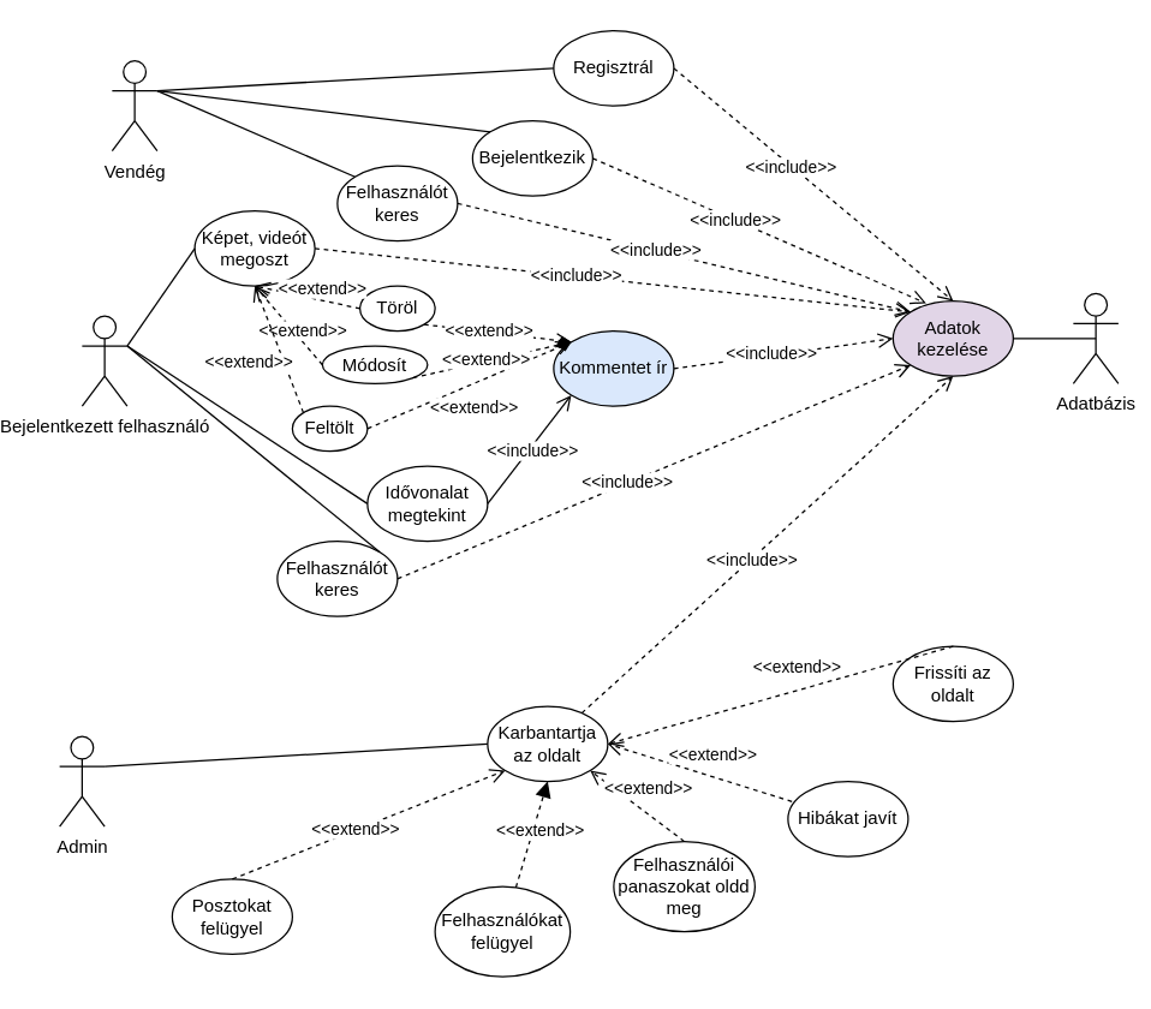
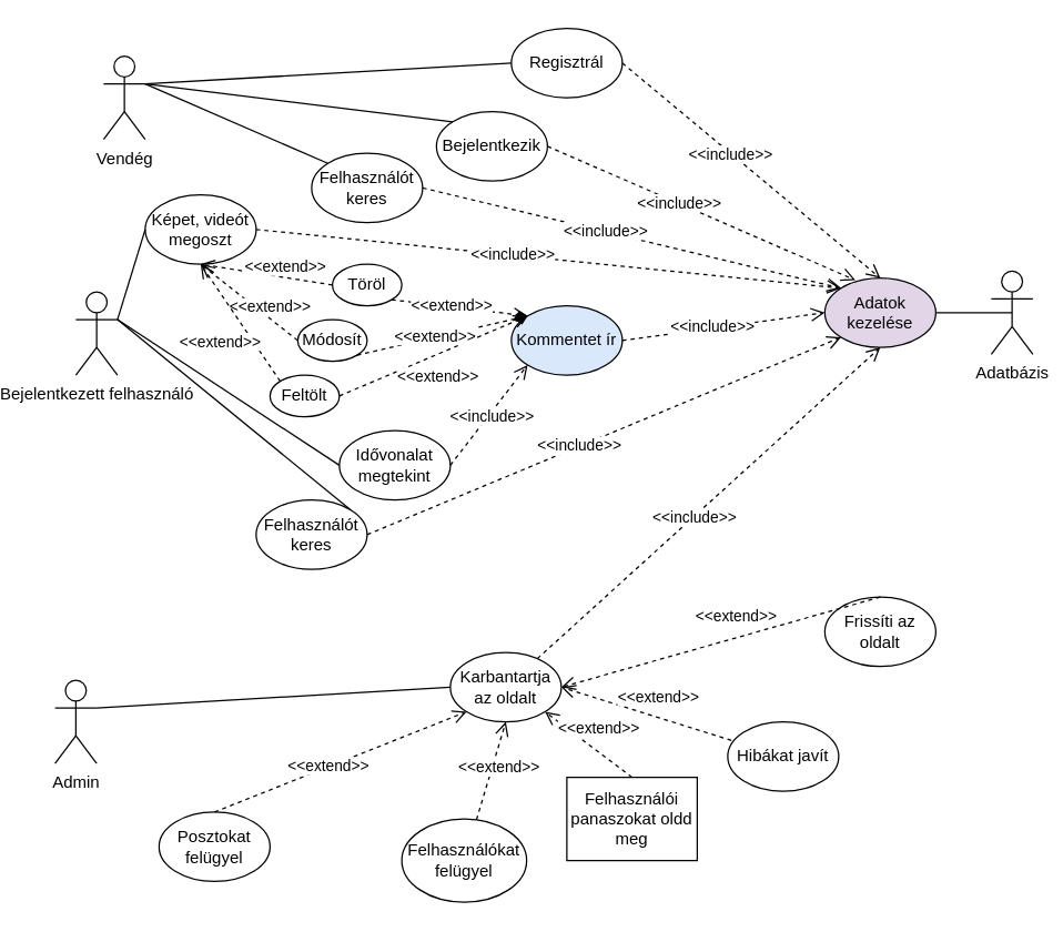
  <mxCell id="0" />
  <mxCell id="1" parent="0" />
  <mxCell id="2" value="Vendég" style="shape=umlActor;verticalLabelPosition=bottom;verticalAlign=top;html=1;" vertex="1" parent="1"><mxGeometry x="55" y="40" width="30" height="60" as="geometry" /></mxCell>
  <mxCell id="3" value="Bejelentkezett felhasználó" style="shape=umlActor;verticalLabelPosition=bottom;verticalAlign=top;html=1;" vertex="1" parent="1"><mxGeometry x="35" y="210" width="30" height="60" as="geometry" /></mxCell>
  <mxCell id="4" value="Admin" style="shape=umlActor;verticalLabelPosition=bottom;verticalAlign=top;html=1;" vertex="1" parent="1"><mxGeometry x="20" y="490" width="30" height="60" as="geometry" /></mxCell>
  <mxCell id="5" value="Adatbázis" style="shape=umlActor;verticalLabelPosition=bottom;verticalAlign=top;html=1;" vertex="1" parent="1"><mxGeometry x="695" y="195" width="30" height="60" as="geometry" /></mxCell>
  <mxCell id="6" value="Regisztrál" style="ellipse;whiteSpace=wrap;html=1;" vertex="1" parent="1"><mxGeometry x="349" y="20" width="80" height="50" as="geometry" /></mxCell>
  <mxCell id="7" value="Bejelentkezik" style="ellipse;whiteSpace=wrap;html=1;" vertex="1" parent="1"><mxGeometry x="295" y="80" width="80" height="50" as="geometry" /></mxCell>
  <mxCell id="8" value="Adatok kezelése" style="ellipse;whiteSpace=wrap;html=1;fillColor=#e1d5e7;" vertex="1" parent="1"><mxGeometry x="575" y="200" width="80" height="50" as="geometry" /></mxCell>
  <mxCell id="9" value="" style="endArrow=none;html=1;edgeStyle=orthogonalEdgeStyle;rounded=0;exitX=1;exitY=0.5;exitDx=0;exitDy=0;entryX=0.5;entryY=0.5;entryDx=0;entryDy=0;entryPerimeter=0;" edge="1" parent="1" source="8" target="5"><mxGeometry relative="1" as="geometry"><mxPoint x="295" y="250" as="sourcePoint" /><mxPoint x="455" y="250" as="targetPoint" /></mxGeometry></mxCell>
  <mxCell id="10" value="&amp;lt;&amp;lt;include&amp;gt;&amp;gt;" style="html=1;verticalAlign=bottom;endArrow=open;dashed=1;endSize=8;rounded=0;entryX=0.5;entryY=0;entryDx=0;entryDy=0;exitX=1;exitY=0.5;exitDx=0;exitDy=0;" edge="1" parent="1" source="6" target="8"><mxGeometry x="-0.117" y="-7" relative="1" as="geometry"><mxPoint x="415" y="250" as="sourcePoint" /><mxPoint x="335" y="250" as="targetPoint" /><mxPoint y="1" as="offset" /></mxGeometry></mxCell>
  <mxCell id="11" value="&amp;lt;&amp;lt;include&amp;gt;&amp;gt;" style="html=1;verticalAlign=bottom;endArrow=open;dashed=1;endSize=8;rounded=0;entryX=0.275;entryY=0.03;entryDx=0;entryDy=0;exitX=1;exitY=0.5;exitDx=0;exitDy=0;entryPerimeter=0;" edge="1" parent="1" source="7" target="8"><mxGeometry x="-0.117" y="-7" relative="1" as="geometry"><mxPoint x="345" y="55" as="sourcePoint" /><mxPoint x="625" y="210" as="targetPoint" /><mxPoint y="1" as="offset" /></mxGeometry></mxCell>
  <mxCell id="12" value="Felhasználót keres" style="ellipse;whiteSpace=wrap;html=1;" vertex="1" parent="1"><mxGeometry x="205" y="110" width="80" height="50" as="geometry" /></mxCell>
  <mxCell id="13" value="&amp;lt;&amp;lt;include&amp;gt;&amp;gt;" style="html=1;verticalAlign=bottom;endArrow=open;dashed=1;endSize=8;rounded=0;entryX=0;entryY=0;entryDx=0;entryDy=0;exitX=1;exitY=0.5;exitDx=0;exitDy=0;" edge="1" parent="1" source="12" target="8"><mxGeometry x="-0.117" y="-7" relative="1" as="geometry"><mxPoint x="385" y="115" as="sourcePoint" /><mxPoint x="607" y="211.5" as="targetPoint" /><mxPoint y="1" as="offset" /></mxGeometry></mxCell>
  <mxCell id="14" value="" style="endArrow=none;html=1;rounded=0;exitX=1;exitY=0.333;exitDx=0;exitDy=0;entryX=0;entryY=0.5;entryDx=0;entryDy=0;exitPerimeter=0;strokeWidth=1;" edge="1" parent="1" source="2" target="6"><mxGeometry relative="1" as="geometry"><mxPoint x="665" y="235" as="sourcePoint" /><mxPoint x="720" y="235" as="targetPoint" /></mxGeometry></mxCell>
  <mxCell id="15" value="" style="endArrow=none;html=1;rounded=0;exitX=1;exitY=0.333;exitDx=0;exitDy=0;entryX=0;entryY=0;entryDx=0;entryDy=0;exitPerimeter=0;" edge="1" parent="1" source="2" target="7"><mxGeometry relative="1" as="geometry"><mxPoint x="675" y="245" as="sourcePoint" /><mxPoint x="730" y="245" as="targetPoint" /></mxGeometry></mxCell>
  <mxCell id="16" value="" style="endArrow=none;html=1;rounded=0;exitX=1;exitY=0.333;exitDx=0;exitDy=0;entryX=0;entryY=0;entryDx=0;entryDy=0;exitPerimeter=0;strokeWidth=1;" edge="1" parent="1" source="2" target="12"><mxGeometry relative="1" as="geometry"><mxPoint x="95" y="70" as="sourcePoint" /><mxPoint x="370.716" y="72.678" as="targetPoint" /></mxGeometry></mxCell>
  <mxCell id="17" value="Posztokat felügyel&lt;span style=&quot;color: rgba(0, 0, 0, 0); font-family: monospace; font-size: 0px; text-align: start;&quot;&gt;%3CmxGraphModel%3E%3Croot%3E%3CmxCell%20id%3D%220%22%2F%3E%3CmxCell%20id%3D%221%22%20parent%3D%220%22%2F%3E%3CmxCell%20id%3D%222%22%20value%3D%22Posztokat%20fel%C3%BCgyel%22%20style%3D%22ellipse%3BwhiteSpace%3Dwrap%3Bhtml%3D1%3B%22%20vertex%3D%221%22%20parent%3D%221%22%3E%3CmxGeometry%20x%3D%22240%22%20y%3D%22510%22%20width%3D%2280%22%20height%3D%2250%22%20as%3D%22geometry%22%2F%3E%3C%2FmxCell%3E%3C%2Froot%3E%3C%2FmxGraphModel%3E&lt;/span&gt;" style="ellipse;whiteSpace=wrap;html=1;" vertex="1" parent="1"><mxGeometry x="95" y="585" width="80" height="50" as="geometry" /></mxCell>
  <mxCell id="18" value="Karbantartja az oldalt" style="ellipse;whiteSpace=wrap;html=1;" vertex="1" parent="1"><mxGeometry x="305" y="470" width="80" height="50" as="geometry" /></mxCell>
  <mxCell id="19" value="Felhasználókat felügyel" style="ellipse;whiteSpace=wrap;html=1;" vertex="1" parent="1"><mxGeometry x="270" y="590" width="90" height="60" as="geometry" /></mxCell>
  <mxCell id="20" value="Hibákat javít" style="ellipse;whiteSpace=wrap;html=1;" vertex="1" parent="1"><mxGeometry x="505" y="520" width="80" height="50" as="geometry" /></mxCell>
- <mxCell id="21" value="Felhasználói panaszokat oldd meg" style="ellipse;whiteSpace=wrap;html=1;" vertex="1" parent="1"><mxGeometry x="389" y="560" width="94" height="60" as="geometry" /></mxCell>
+ <mxCell id="21" value="Felhasználói panaszokat oldd meg" style="whiteSpace=wrap;html=1;rounded=0;" vertex="1" parent="1"><mxGeometry x="389" y="560" width="94" height="60" as="geometry" /></mxCell>
  <mxCell id="22" value="&amp;lt;&amp;lt;extend&amp;gt;&amp;gt;" style="html=1;verticalAlign=bottom;endArrow=open;dashed=1;endSize=8;rounded=0;entryX=0;entryY=1;entryDx=0;entryDy=0;exitX=0.5;exitY=0;exitDx=0;exitDy=0;" edge="1" parent="1" source="17" target="18"><mxGeometry x="-0.117" y="-7" relative="1" as="geometry"><mxPoint x="295" y="145" as="sourcePoint" /><mxPoint x="587.32" y="219.35" as="targetPoint" /><mxPoint y="1" as="offset" /><Array as="points" /></mxGeometry></mxCell>
- <mxCell id="23" value="&amp;lt;&amp;lt;extend&amp;gt;&amp;gt;" style="html=1;verticalAlign=bottom;endArrow=block;dashed=1;endSize=8;rounded=0;entryX=0.5;entryY=1;entryDx=0;entryDy=0;" edge="1" parent="1" source="19" target="18"><mxGeometry x="-0.117" y="-7" relative="1" as="geometry"><mxPoint x="165" y="480" as="sourcePoint" /><mxPoint x="246.716" y="452.678" as="targetPoint" /><mxPoint y="1" as="offset" /><Array as="points" /></mxGeometry></mxCell>
+ <mxCell id="23" value="&amp;lt;&amp;lt;extend&amp;gt;&amp;gt;" style="html=1;verticalAlign=bottom;endArrow=open;dashed=1;endSize=8;rounded=0;entryX=0.5;entryY=1;entryDx=0;entryDy=0;" edge="1" parent="1" source="19" target="18"><mxGeometry x="-0.117" y="-7" relative="1" as="geometry"><mxPoint x="165" y="480" as="sourcePoint" /><mxPoint x="246.716" y="452.678" as="targetPoint" /><mxPoint y="1" as="offset" /><Array as="points" /></mxGeometry></mxCell>
  <mxCell id="24" value="&amp;lt;&amp;lt;extend&amp;gt;&amp;gt;" style="html=1;verticalAlign=bottom;endArrow=open;dashed=1;endSize=8;rounded=0;entryX=1;entryY=1;entryDx=0;entryDy=0;exitX=0.5;exitY=0;exitDx=0;exitDy=0;" edge="1" parent="1" source="21" target="18"><mxGeometry x="-0.117" y="-7" relative="1" as="geometry"><mxPoint x="248.825" y="510.583" as="sourcePoint" /><mxPoint x="275" y="460" as="targetPoint" /><mxPoint y="1" as="offset" /><Array as="points" /></mxGeometry></mxCell>
  <mxCell id="25" value="&amp;lt;&amp;lt;extend&amp;gt;&amp;gt;" style="html=1;verticalAlign=bottom;endArrow=open;dashed=1;endSize=8;rounded=0;entryX=1;entryY=0.5;entryDx=0;entryDy=0;exitX=0.033;exitY=0.267;exitDx=0;exitDy=0;exitPerimeter=0;" edge="1" parent="1" source="20" target="18"><mxGeometry x="-0.117" y="-7" relative="1" as="geometry"><mxPoint x="258.825" y="520.583" as="sourcePoint" /><mxPoint x="285" y="470" as="targetPoint" /><mxPoint y="1" as="offset" /><Array as="points" /></mxGeometry></mxCell>
  <mxCell id="26" value="" style="endArrow=none;html=1;rounded=0;exitX=1;exitY=0.333;exitDx=0;exitDy=0;entryX=0;entryY=0.5;entryDx=0;entryDy=0;exitPerimeter=0;strokeWidth=1;" edge="1" parent="1" source="4" target="18"><mxGeometry relative="1" as="geometry"><mxPoint x="95" y="70" as="sourcePoint" /><mxPoint x="370.716" y="72.678" as="targetPoint" /></mxGeometry></mxCell>
  <mxCell id="27" value="&amp;lt;&amp;lt;include&amp;gt;&amp;gt;" style="html=1;verticalAlign=bottom;endArrow=open;dashed=1;endSize=8;rounded=0;entryX=0.5;entryY=1;entryDx=0;entryDy=0;" edge="1" parent="1" source="18" target="8"><mxGeometry x="-0.117" y="-7" relative="1" as="geometry"><mxPoint x="295" y="145" as="sourcePoint" /><mxPoint x="587.32" y="219.35" as="targetPoint" /><mxPoint y="1" as="offset" /></mxGeometry></mxCell>
  <mxCell id="28" value="Frissíti az oldalt" style="ellipse;whiteSpace=wrap;html=1;" vertex="1" parent="1"><mxGeometry x="575" y="430" width="80" height="50" as="geometry" /></mxCell>
  <mxCell id="29" value="&amp;lt;&amp;lt;extend&amp;gt;&amp;gt;" style="html=1;verticalAlign=bottom;endArrow=open;dashed=1;endSize=8;rounded=0;entryX=1;entryY=0.5;entryDx=0;entryDy=0;exitX=0.5;exitY=0;exitDx=0;exitDy=0;" edge="1" parent="1" source="28" target="18"><mxGeometry x="-0.117" y="-7" relative="1" as="geometry"><mxPoint x="93.825" y="625.583" as="sourcePoint" /><mxPoint x="140" y="530" as="targetPoint" /><mxPoint y="1" as="offset" /><Array as="points" /></mxGeometry></mxCell>
  <mxCell id="30" value="Felhasználót keres" style="ellipse;whiteSpace=wrap;html=1;" vertex="1" parent="1"><mxGeometry x="165" y="360" width="80" height="50" as="geometry" /></mxCell>
  <mxCell id="31" value="Idővonalat megtekint" style="ellipse;whiteSpace=wrap;html=1;" vertex="1" parent="1"><mxGeometry x="225" y="310" width="80" height="50" as="geometry" /></mxCell>
- <mxCell id="32" value="Képet, videót megoszt" style="ellipse;whiteSpace=wrap;html=1;" vertex="1" parent="1"><mxGeometry x="110" y="140" width="80" height="50" as="geometry" /></mxCell>
+ <mxCell id="32" value="Képet, videót megoszt" style="ellipse;whiteSpace=wrap;html=1;" vertex="1" parent="1"><mxGeometry x="85" y="140" width="80" height="50" as="geometry" /></mxCell>
  <mxCell id="33" value="Kommentet ír" style="ellipse;whiteSpace=wrap;html=1;fillColor=#dae8fc;" vertex="1" parent="1"><mxGeometry x="349" y="220" width="80" height="50" as="geometry" /></mxCell>
- <mxCell id="34" value="&amp;lt;&amp;lt;include&amp;gt;&amp;gt;" style="html=1;verticalAlign=bottom;endArrow=open;dashed=0;endSize=8;rounded=0;entryX=0;entryY=1;entryDx=0;entryDy=0;exitX=1;exitY=0.5;exitDx=0;exitDy=0;" edge="1" parent="1" source="31" target="33"><mxGeometry x="-0.117" y="-7" relative="1" as="geometry"><mxPoint x="295" y="145" as="sourcePoint" /><mxPoint x="587.32" y="219.35" as="targetPoint" /><mxPoint y="1" as="offset" /></mxGeometry></mxCell>
+ <mxCell id="34" value="&amp;lt;&amp;lt;include&amp;gt;&amp;gt;" style="html=1;verticalAlign=bottom;endArrow=open;dashed=1;endSize=8;rounded=0;entryX=0;entryY=1;entryDx=0;entryDy=0;exitX=1;exitY=0.5;exitDx=0;exitDy=0;" edge="1" parent="1" source="31" target="33"><mxGeometry x="-0.117" y="-7" relative="1" as="geometry"><mxPoint x="295" y="145" as="sourcePoint" /><mxPoint x="587.32" y="219.35" as="targetPoint" /><mxPoint y="1" as="offset" /></mxGeometry></mxCell>
  <mxCell id="35" value="&amp;lt;&amp;lt;include&amp;gt;&amp;gt;" style="html=1;verticalAlign=bottom;endArrow=open;dashed=1;endSize=8;rounded=0;entryX=0;entryY=0.5;entryDx=0;entryDy=0;exitX=1;exitY=0.5;exitDx=0;exitDy=0;" edge="1" parent="1" source="33" target="8"><mxGeometry x="-0.117" y="-7" relative="1" as="geometry"><mxPoint x="295" y="145" as="sourcePoint" /><mxPoint x="587.32" y="219.35" as="targetPoint" /><mxPoint y="1" as="offset" /></mxGeometry></mxCell>
  <mxCell id="36" value="&amp;lt;&amp;lt;include&amp;gt;&amp;gt;" style="html=1;verticalAlign=bottom;endArrow=open;dashed=1;endSize=8;rounded=0;entryX=0;entryY=0;entryDx=0;entryDy=0;exitX=1;exitY=0.5;exitDx=0;exitDy=0;" edge="1" parent="1" source="32" target="8"><mxGeometry x="-0.117" y="-7" relative="1" as="geometry"><mxPoint x="305" y="155" as="sourcePoint" /><mxPoint x="597.32" y="229.35" as="targetPoint" /><mxPoint y="1" as="offset" /></mxGeometry></mxCell>
  <mxCell id="37" value="" style="endArrow=none;html=1;rounded=0;exitX=1;exitY=0.333;exitDx=0;exitDy=0;entryX=0;entryY=0.5;entryDx=0;entryDy=0;exitPerimeter=0;strokeWidth=1;" edge="1" parent="1" source="3" target="32"><mxGeometry relative="1" as="geometry"><mxPoint x="95" y="70" as="sourcePoint" /><mxPoint x="226.716" y="127.322" as="targetPoint" /></mxGeometry></mxCell>
  <mxCell id="38" value="" style="endArrow=none;html=1;rounded=0;exitX=1;exitY=0.333;exitDx=0;exitDy=0;entryX=1;entryY=0;entryDx=0;entryDy=0;exitPerimeter=0;strokeWidth=1;" edge="1" parent="1" source="3" target="30"><mxGeometry relative="1" as="geometry"><mxPoint x="105" y="80" as="sourcePoint" /><mxPoint x="236.716" y="137.322" as="targetPoint" /></mxGeometry></mxCell>
  <mxCell id="39" value="" style="endArrow=none;html=1;rounded=0;exitX=1;exitY=0.333;exitDx=0;exitDy=0;entryX=0;entryY=0.5;entryDx=0;entryDy=0;exitPerimeter=0;strokeWidth=1;" edge="1" parent="1" source="3" target="31"><mxGeometry relative="1" as="geometry"><mxPoint x="115" y="90" as="sourcePoint" /><mxPoint x="246.716" y="147.322" as="targetPoint" /></mxGeometry></mxCell>
  <mxCell id="40" value="&amp;lt;&amp;lt;include&amp;gt;&amp;gt;" style="html=1;verticalAlign=bottom;endArrow=open;dashed=1;endSize=8;rounded=0;entryX=0;entryY=1;entryDx=0;entryDy=0;exitX=1;exitY=0.5;exitDx=0;exitDy=0;" edge="1" parent="1" source="30" target="8"><mxGeometry x="-0.117" y="-7" relative="1" as="geometry"><mxPoint x="295" y="145" as="sourcePoint" /><mxPoint x="596.716" y="217.322" as="targetPoint" /><mxPoint y="1" as="offset" /></mxGeometry></mxCell>
  <mxCell id="41" value="Feltölt" style="ellipse;whiteSpace=wrap;html=1;" vertex="1" parent="1"><mxGeometry x="175" y="270" width="50" height="30" as="geometry" /></mxCell>
  <mxCell id="42" value="Töröl" style="ellipse;whiteSpace=wrap;html=1;" vertex="1" parent="1"><mxGeometry x="220" y="190" width="50" height="30" as="geometry" /></mxCell>
- <mxCell id="43" value="Módosít" style="ellipse;whiteSpace=wrap;html=1;" vertex="1" parent="1"><mxGeometry x="195" y="230" width="70" height="25" as="geometry" /></mxCell>
+ <mxCell id="43" value="Módosít" style="ellipse;whiteSpace=wrap;html=1;" vertex="1" parent="1"><mxGeometry x="195" y="230" width="50" height="30" as="geometry" /></mxCell>
  <mxCell id="44" value="&amp;lt;&amp;lt;extend&amp;gt;&amp;gt;" style="html=1;verticalAlign=bottom;endArrow=open;dashed=1;endSize=8;rounded=0;exitX=0;exitY=0.5;exitDx=0;exitDy=0;entryX=0.5;entryY=1;entryDx=0;entryDy=0;" edge="1" parent="1" source="43" target="32"><mxGeometry x="-0.439" y="1" relative="1" as="geometry"><mxPoint x="417.64" y="493.35" as="sourcePoint" /><mxPoint x="125" y="180" as="targetPoint" /><mxPoint as="offset" /><Array as="points" /></mxGeometry></mxCell>
  <mxCell id="45" value="&amp;lt;&amp;lt;extend&amp;gt;&amp;gt;" style="html=1;verticalAlign=bottom;endArrow=open;dashed=1;endSize=8;rounded=0;exitX=0;exitY=0.5;exitDx=0;exitDy=0;entryX=0.5;entryY=1;entryDx=0;entryDy=0;" edge="1" parent="1" source="42" target="32"><mxGeometry x="-0.265" y="1" relative="1" as="geometry"><mxPoint x="177.678" y="155.607" as="sourcePoint" /><mxPoint x="125" y="180" as="targetPoint" /><mxPoint x="1" as="offset" /><Array as="points" /></mxGeometry></mxCell>
  <mxCell id="46" value="&amp;lt;&amp;lt;extend&amp;gt;&amp;gt;" style="html=1;verticalAlign=bottom;endArrow=open;dashed=1;endSize=8;rounded=0;exitX=0;exitY=0;exitDx=0;exitDy=0;entryX=0.5;entryY=1;entryDx=0;entryDy=0;" edge="1" parent="1" source="41" target="32"><mxGeometry x="-0.211" y="25" relative="1" as="geometry"><mxPoint x="187.678" y="165.607" as="sourcePoint" /><mxPoint x="175" y="190" as="targetPoint" /><mxPoint as="offset" /><Array as="points" /></mxGeometry></mxCell>
  <mxCell id="47" value="&amp;lt;&amp;lt;extend&amp;gt;&amp;gt;" style="html=1;verticalAlign=bottom;endArrow=open;dashed=1;endSize=8;rounded=0;exitX=1;exitY=0.5;exitDx=0;exitDy=0;entryX=0;entryY=0;entryDx=0;entryDy=0;" edge="1" parent="1" source="41" target="33"><mxGeometry x="-0.096" y="-23" relative="1" as="geometry"><mxPoint x="182.322" y="239.393" as="sourcePoint" /><mxPoint x="355" y="250" as="targetPoint" /><mxPoint as="offset" /><Array as="points" /></mxGeometry></mxCell>
  <mxCell id="48" value="&amp;lt;&amp;lt;extend&amp;gt;&amp;gt;" style="html=1;verticalAlign=bottom;endArrow=open;dashed=1;endSize=8;rounded=0;entryX=0;entryY=0;entryDx=0;entryDy=0;exitX=1;exitY=1;exitDx=0;exitDy=0;" edge="1" parent="1" source="42" target="33"><mxGeometry x="-0.117" y="-7" relative="1" as="geometry"><mxPoint x="285" y="215" as="sourcePoint" /><mxPoint x="175" y="165" as="targetPoint" /><mxPoint y="1" as="offset" /><Array as="points" /></mxGeometry></mxCell>
  <mxCell id="49" value="&amp;lt;&amp;lt;extend&amp;gt;&amp;gt;" style="html=1;verticalAlign=bottom;endArrow=diamond;dashed=1;endSize=8;rounded=0;entryX=0;entryY=0;entryDx=0;entryDy=0;exitX=1;exitY=1;exitDx=0;exitDy=0;" edge="1" parent="1" source="43" target="33"><mxGeometry x="-0.117" y="-7" relative="1" as="geometry"><mxPoint x="205" y="220" as="sourcePoint" /><mxPoint x="163.284" y="182.678" as="targetPoint" /><mxPoint y="1" as="offset" /><Array as="points" /></mxGeometry></mxCell>
